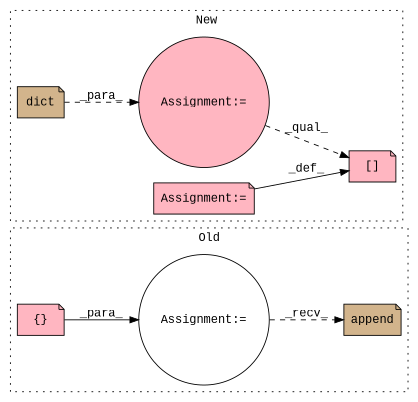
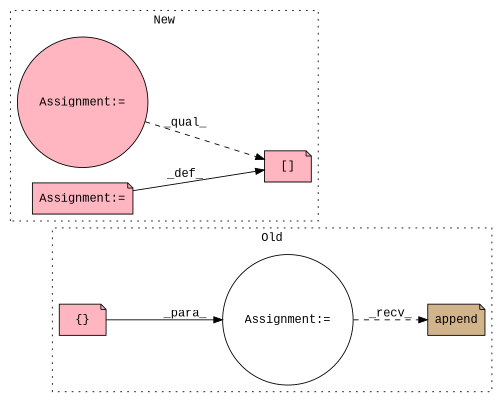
  digraph {
    rankdir=LR
    fontname="Liberation Mono"
    node [a=7 l=1 shape=note style=filled fillcolor=lightpink fontname="Liberation Mono"]
    edge [style=dashed fontname="Liberation Mono"]
    n1 [a=32 l="7,1" label=append s="11656,11666" fillcolor=tan]
    n2 [label="Assignment:=" s=11338 shape=circle fillcolor=white]
    n3 [a=4 l=2 label="{}" s=11364]
-   n4 [a=32 l=6 label=dict s=10248 fillcolor=tan]
    n5 [label="Assignment:=" s=10247 shape=circle]
    n6 [a=2 l="5,1" label="[]" s="10560,10571"]
    n7 [label="Assignment:=" s=10572]
    subgraph cluster_1 {
      label=Old
      style=dotted
      n1
      n2
      n3
    }
    subgraph cluster_2 {
      label=New
      style=dotted
-     n4
      n5
      n6
      n7
    }
    n2 -> n1 [label=_recv_]
    n3 -> n2 [label=_para_ style=solid]
-   n4 -> n5 [label=_para_]
    n5 -> n6 [label=_qual_]
    n7 -> n6 [label=_def_ style=solid]
  }
